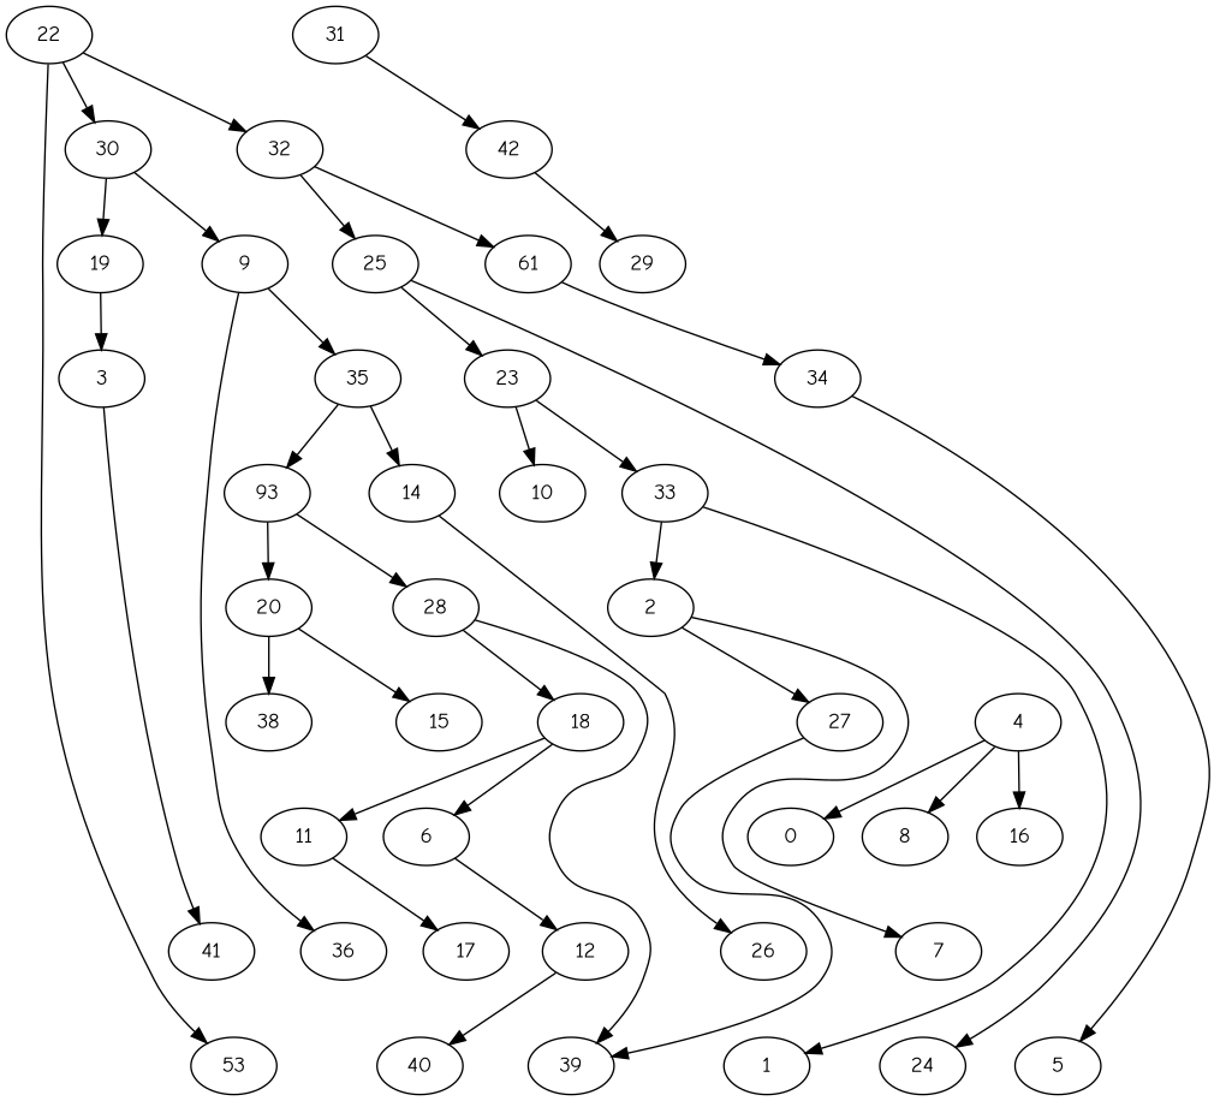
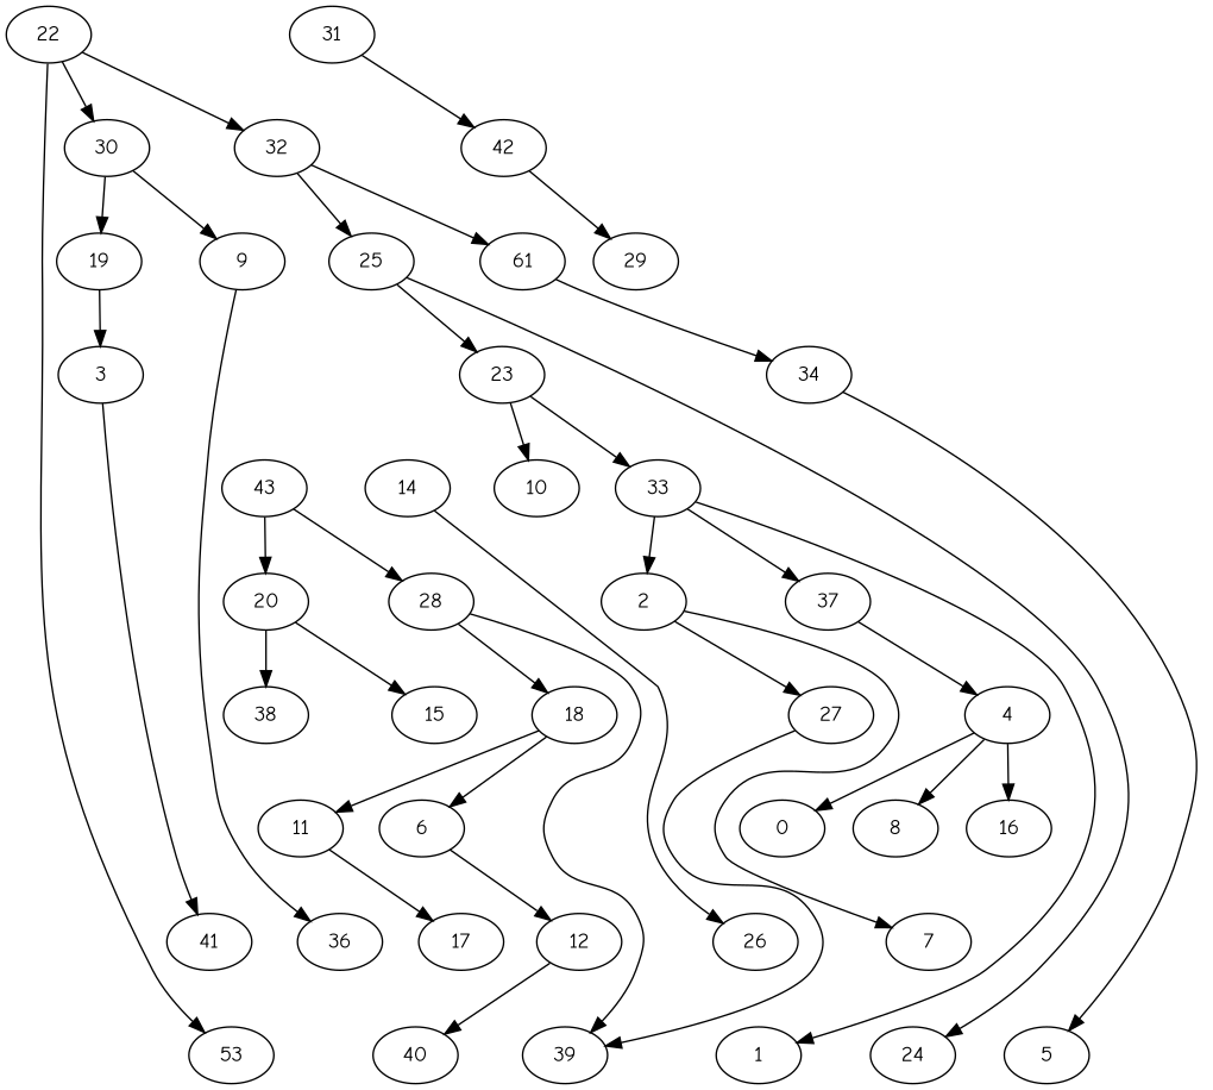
  digraph {
    fontname="Comic Neue"
    node [fontname="Comic Neue"]
    edge [fontname="Comic Neue" weight=0]
    2
    7
    27
    39
    3
    41
    4
    0
    8
    16
    6
    12
    40
    9
-   35
    36
    14
-   43 [label=93]
+   43
    11
    17
    26
    18
    19
    20
    15
    38
    n27 [label=61]
    34
    5
    n30 [label=53]
    22
    30
    32
    25
    23
    10
    33
    1
+   37
    24
    31
    42
    28
    29
    2 -> 7
    2 -> 27
    27 -> 39
    3 -> 41
    4 -> 0
    4 -> 8
    4 -> 16
    6 -> 12
    12 -> 40
-   9 -> 35
    9 -> 36
-   35 -> 14
-   35 -> 43
    14 -> 26
    43 -> 20
    43 -> 28
    11 -> 17
    18 -> 6
    18 -> 11
    19 -> 3
    20 -> 15
    20 -> 38
    n27 -> 34
    34 -> 5
    22 -> n30
    22 -> 30
    22 -> 32
    30 -> 9
    30 -> 19
    32 -> n27
    32 -> 25
    25 -> 23
    25 -> 24
    23 -> 10
    23 -> 33
    33 -> 2
    33 -> 1
+   33 -> 37
+   37 -> 4
    31 -> 42
    42 -> 29
    28 -> 39
    28 -> 18
  }
